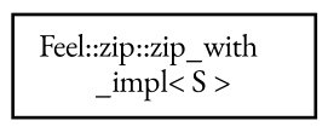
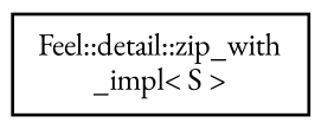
  digraph {
    rankdir=LR
    fontname="EB Garamond"
-   n1 [color=black fillcolor=white fontname="EB Garamond" fontsize=10 height=0.2 label="Feel::zip::zip_with\l_impl\< S \>" shape=record style=filled width=0.4]
+   n1 [color=black fillcolor=white fontname="EB Garamond" fontsize=10 height=0.2 label="Feel::detail::zip_with\l_impl\< S \>" shape=record style=filled width=0.4]
  }
